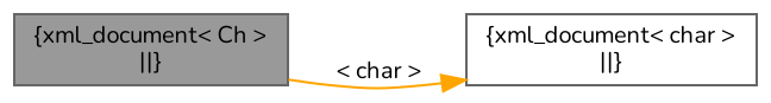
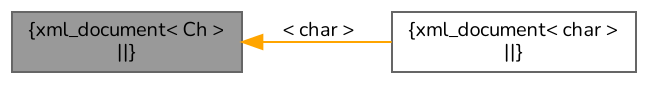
  digraph {
    rankdir=LR
    fontname=Nunito
    node [color=gray40 fontname=Nunito fontsize=10 shape=box style=filled]
    n1 [fillcolor=grey60 fontcolor=black height=0.2 label="{xml_document\< Ch \>\n||}" width=0.4]
    n2 [fillcolor=white height=0.2 label="{xml_document\< char \>\n||}" width=0.4]
-   n2 -> n1 [color=orange dir=back fontname=Nunito fontsize=10 label=" \< char \>" labelfontname=Helvetica labelfontsize=10 style=solid]
+   n1 -> n2 [color=orange dir=back fontname=Nunito fontsize=10 label=" \< char \>" labelfontname=Helvetica labelfontsize=10 style=solid]
  }
